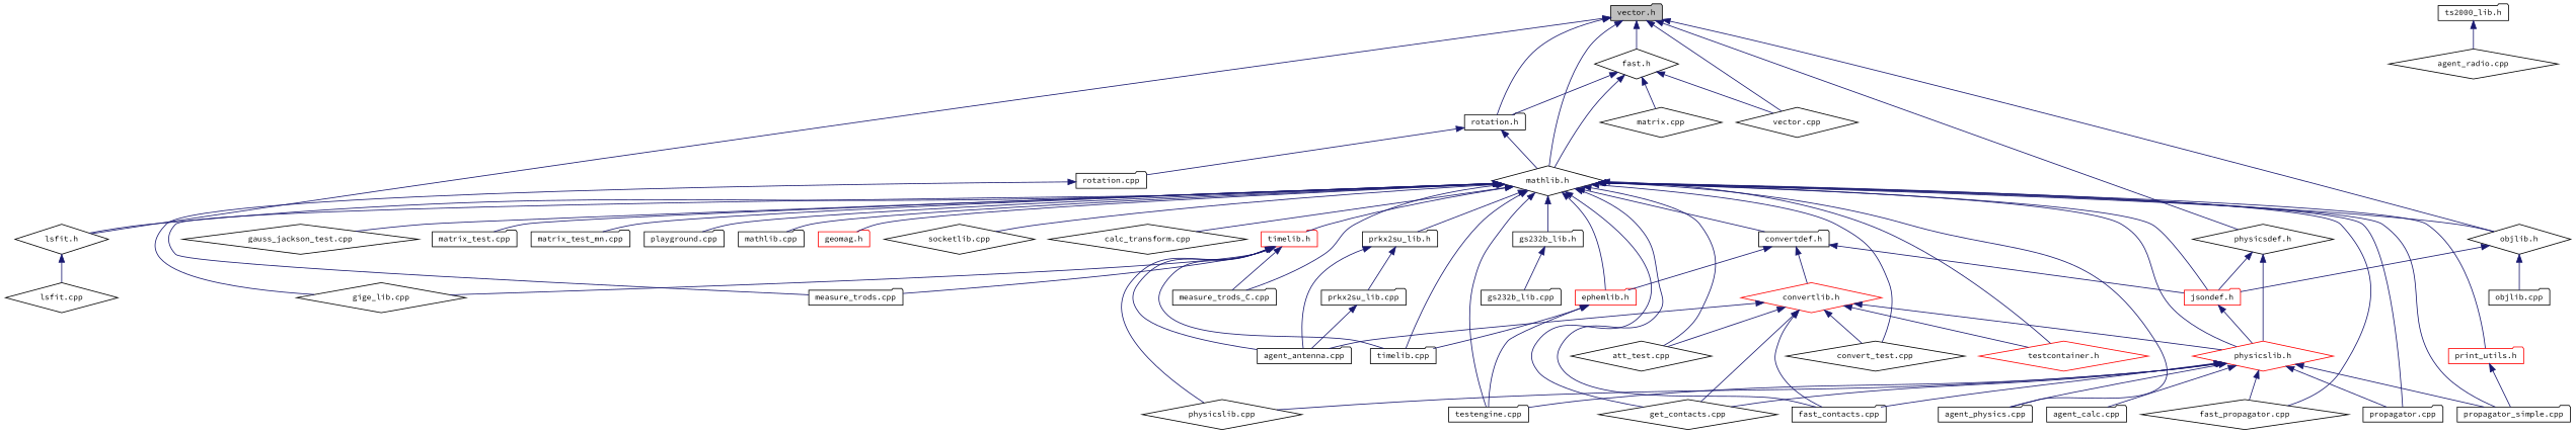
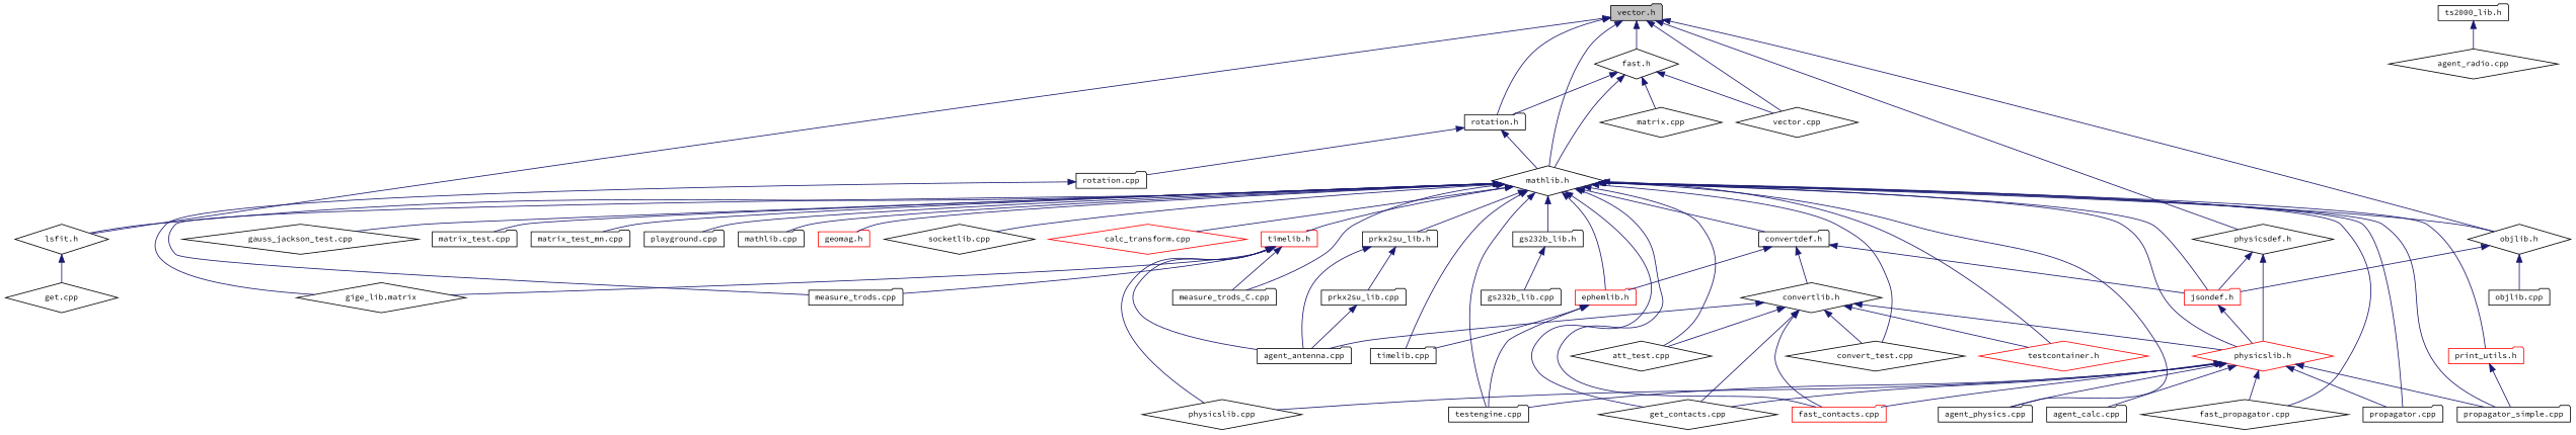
  digraph {
    fontname="Source Code Pro"
    node [color=black fillcolor=white fontname="Source Code Pro" fontsize=10 shape=folder style=filled]
    edge [color=midnightblue dir=back fontname="Source Code Pro" fontsize=10 labelfontname=Helvetica labelfontsize=10 style=solid]
    n1 [fillcolor=grey75 fontcolor=black height=0.2 label="vector.h" width=0.4]
    n2 [height=0.2 label="lsfit.h" shape=diamond width=0.4]
    n3 [height=0.2 label="mathlib.h" shape=diamond width=0.4]
    n4 [height=0.2 label="objlib.h" shape=diamond width=0.4]
    n5 [height=0.2 label="fast.h" shape=diamond width=0.4]
    n6 [height=0.2 label="rotation.h" width=0.4]
    n7 [height=0.2 label="vector.cpp" shape=diamond width=0.4]
    n8 [height=0.2 label="physicsdef.h" shape=diamond width=0.4]
-   n9 [height=0.2 label="lsfit.cpp" shape=diamond width=0.4]
+   n9 [height=0.2 label="get.cpp" shape=diamond width=0.4]
    n10 [height=0.2 label="measure_trods.cpp" width=0.4]
    n11 [height=0.2 label="measure_trods_C.cpp" width=0.4]
    n12 [height=0.2 label="propagator_simple.cpp" width=0.4]
    n13 [height=0.2 label="testengine.cpp" width=0.4]
    n14 [height=0.2 label="att_test.cpp" shape=diamond width=0.4]
    n15 [height=0.2 label="convert_test.cpp" shape=diamond width=0.4]
    n16 [height=0.2 label="gauss_jackson_test.cpp" shape=diamond width=0.4]
    n17 [height=0.2 label="matrix_test.cpp" width=0.4]
    n18 [height=0.2 label="matrix_test_mn.cpp" width=0.4]
    n19 [height=0.2 label="playground.cpp" width=0.4]
    n20 [height=0.2 label="gs232b_lib.h" width=0.4]
    n21 [height=0.2 label="prkx2su_lib.h" width=0.4]
    n22 [height=0.2 label="mathlib.cpp" width=0.4]
    n23 [color=red height=0.2 label="physicslib.h" shape=diamond width=0.4]
    n24 [height=0.2 label="agent_physics.cpp" width=0.4]
-   n25 [height=0.2 label="fast_contacts.cpp" width=0.4]
+   n25 [color=red height=0.2 label="fast_contacts.cpp" width=0.4]
    n26 [height=0.2 label="fast_propagator.cpp" shape=diamond width=0.4]
    n27 [height=0.2 label="get_contacts.cpp" shape=diamond width=0.4]
    n28 [height=0.2 label="propagator.cpp" width=0.4]
    n29 [color=red height=0.2 label="testcontainer.h" shape=diamond width=0.4]
    n30 [height=0.2 label="convertdef.h" width=0.4]
    n31 [color=red height=0.2 label="ephemlib.h" width=0.4]
    n32 [height=0.2 label="timelib.cpp" width=0.4]
    n33 [color=red height=0.2 label="jsondef.h" width=0.4]
    n34 [color=red height=0.2 label="geomag.h" width=0.4]
    n35 [color=red height=0.2 label="print_utils.h" width=0.4]
    n36 [height=0.2 label="socketlib.cpp" shape=diamond width=0.4]
    n37 [color=red height=0.2 label="timelib.h" width=0.4]
-   n38 [height=0.2 label="calc_transform.cpp" shape=diamond width=0.4]
+   n38 [color=red height=0.2 label="calc_transform.cpp" shape=diamond width=0.4]
    n39 [height=0.2 label="objlib.cpp" width=0.4]
    n40 [height=0.2 label="matrix.cpp" shape=diamond width=0.4]
    n41 [height=0.2 label="rotation.cpp" width=0.4]
-   n42 [height=0.2 label="gige_lib.cpp" shape=diamond width=0.4]
+   n42 [height=0.2 label="gige_lib.matrix" shape=diamond width=0.4]
    n43 [height=0.2 label="gs232b_lib.cpp" width=0.4]
    n44 [height=0.2 label="agent_antenna.cpp" width=0.4]
    n45 [height=0.2 label="prkx2su_lib.cpp" width=0.4]
    n46 [height=0.2 label="ts2000_lib.h" width=0.4]
    n47 [height=0.2 label="agent_radio.cpp" shape=diamond width=0.4]
    n48 [height=0.2 label="agent_calc.cpp" width=0.4]
    n49 [height=0.2 label="physicslib.cpp" shape=diamond width=0.4]
-   n50 [color=red height=0.2 label="convertlib.h" shape=diamond width=0.4]
+   n50 [height=0.2 label="convertlib.h" shape=diamond width=0.4]
    n1 -> n2
    n1 -> n3
    n1 -> n4
    n1 -> n5
    n1 -> n6
    n1 -> n7
    n1 -> n8
    n2 -> n9
    n3 -> n2
    n3 -> n4
    n3 -> n10
    n3 -> n11
    n3 -> n12
    n3 -> n13
    n3 -> n14
    n3 -> n15
    n3 -> n16
    n3 -> n17
    n3 -> n18
    n3 -> n19
    n3 -> n20
    n3 -> n21
    n3 -> n22
    n3 -> n23
    n3 -> n24
    n3 -> n25
    n3 -> n26
    n3 -> n27
    n3 -> n28
    n3 -> n29
    n3 -> n30
    n3 -> n31
    n3 -> n32
    n3 -> n33
    n3 -> n34
    n3 -> n35
    n3 -> n36
    n3 -> n37
    n3 -> n38
    n4 -> n33
    n4 -> n39
    n5 -> n3
    n5 -> n6
    n5 -> n7
    n5 -> n40
    n6 -> n3
    n6 -> n41
    n8 -> n23
    n8 -> n33
    n20 -> n43
    n21 -> n44
    n21 -> n45
    n23 -> n12
    n23 -> n13
    n23 -> n24
    n23 -> n25
    n23 -> n26
    n23 -> n27
    n23 -> n28
    n23 -> n48
    n23 -> n49
    n30 -> n31
    n30 -> n33
    n30 -> n50
    n31 -> n13
    n31 -> n32
    n33 -> n23
    n35 -> n12
    n37 -> n10
    n37 -> n11
-   n37 -> n32
    n37 -> n42
    n37 -> n44
    n37 -> n49
    n41 -> n42
    n45 -> n44
    n46 -> n47
    n50 -> n14
    n50 -> n15
    n50 -> n23
    n50 -> n25
    n50 -> n27
    n50 -> n29
    n50 -> n44
  }
